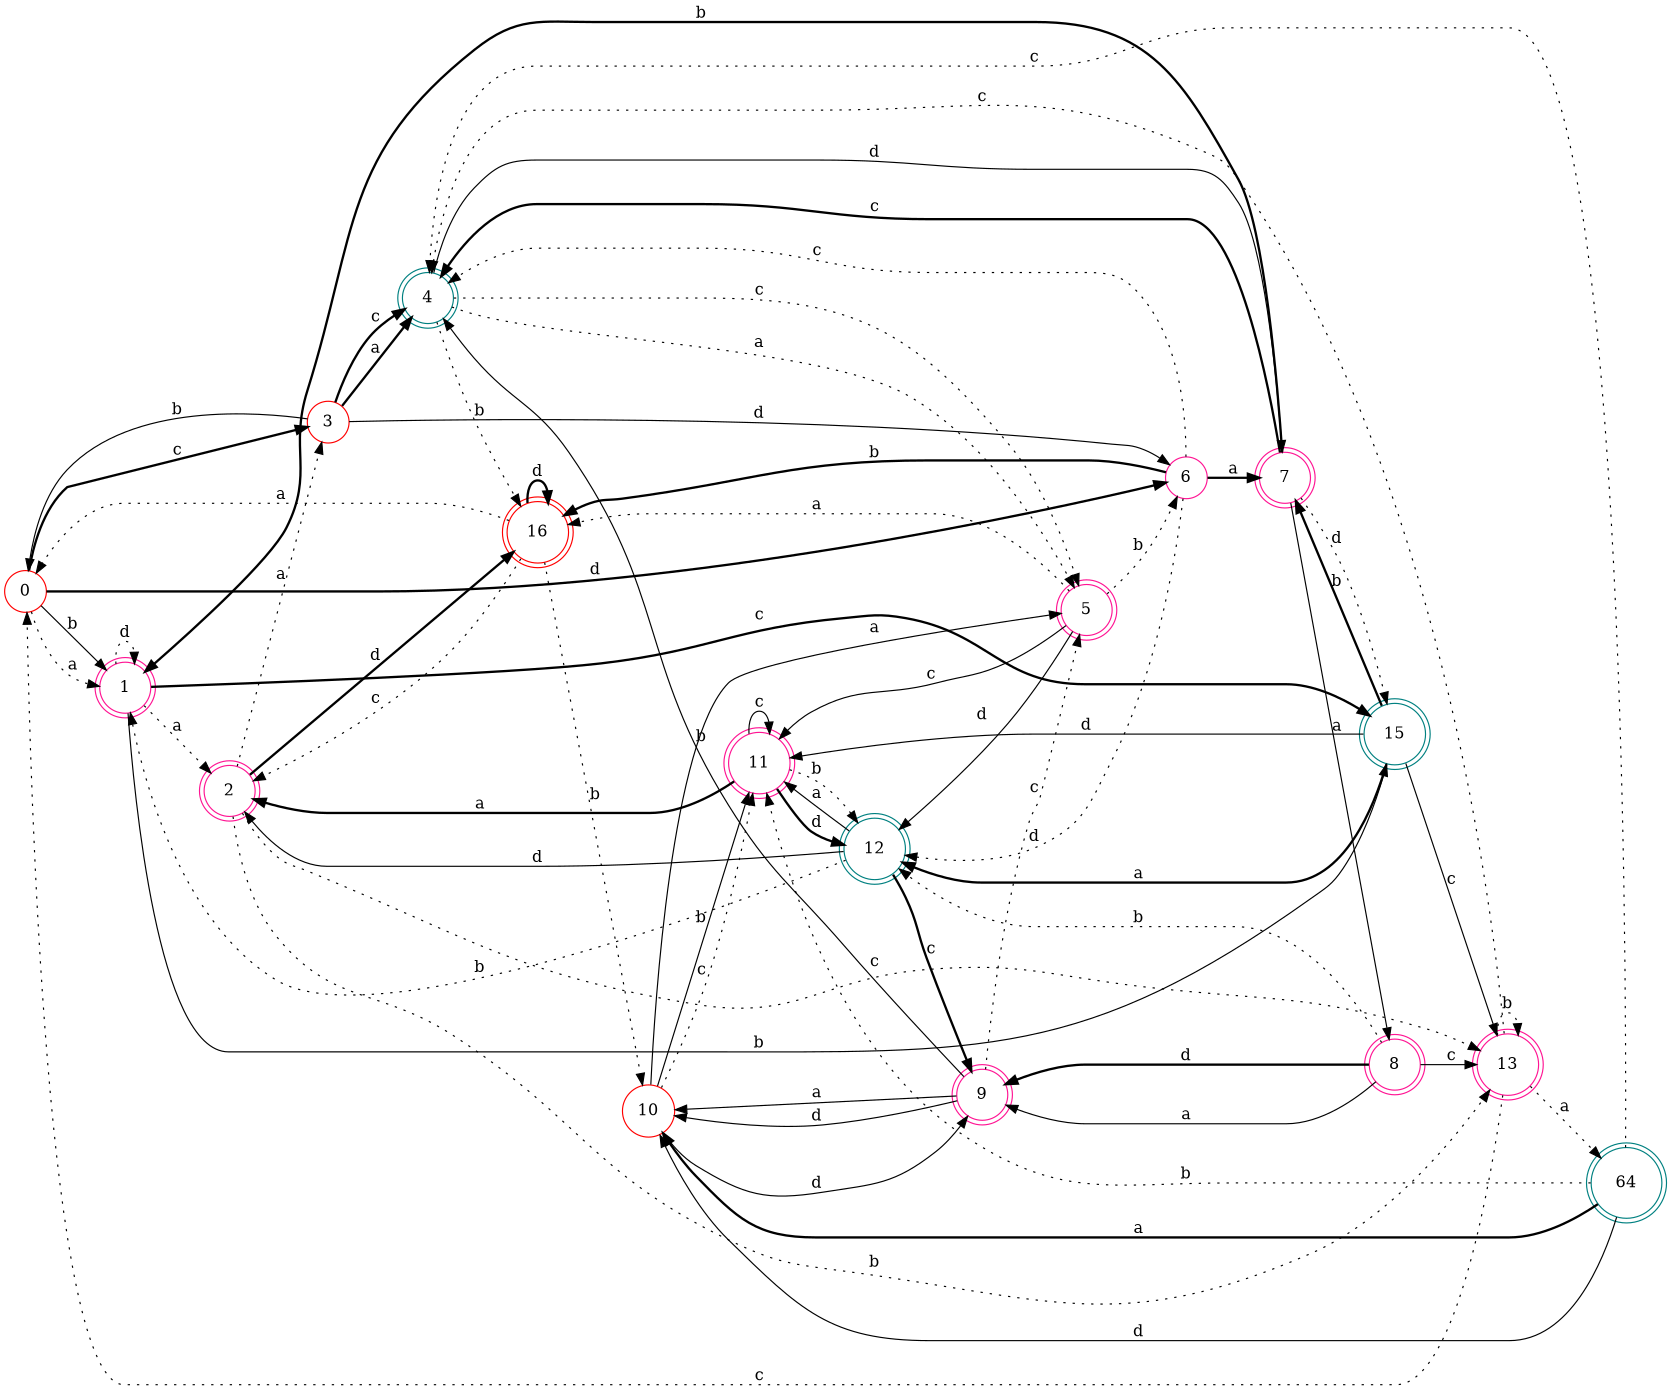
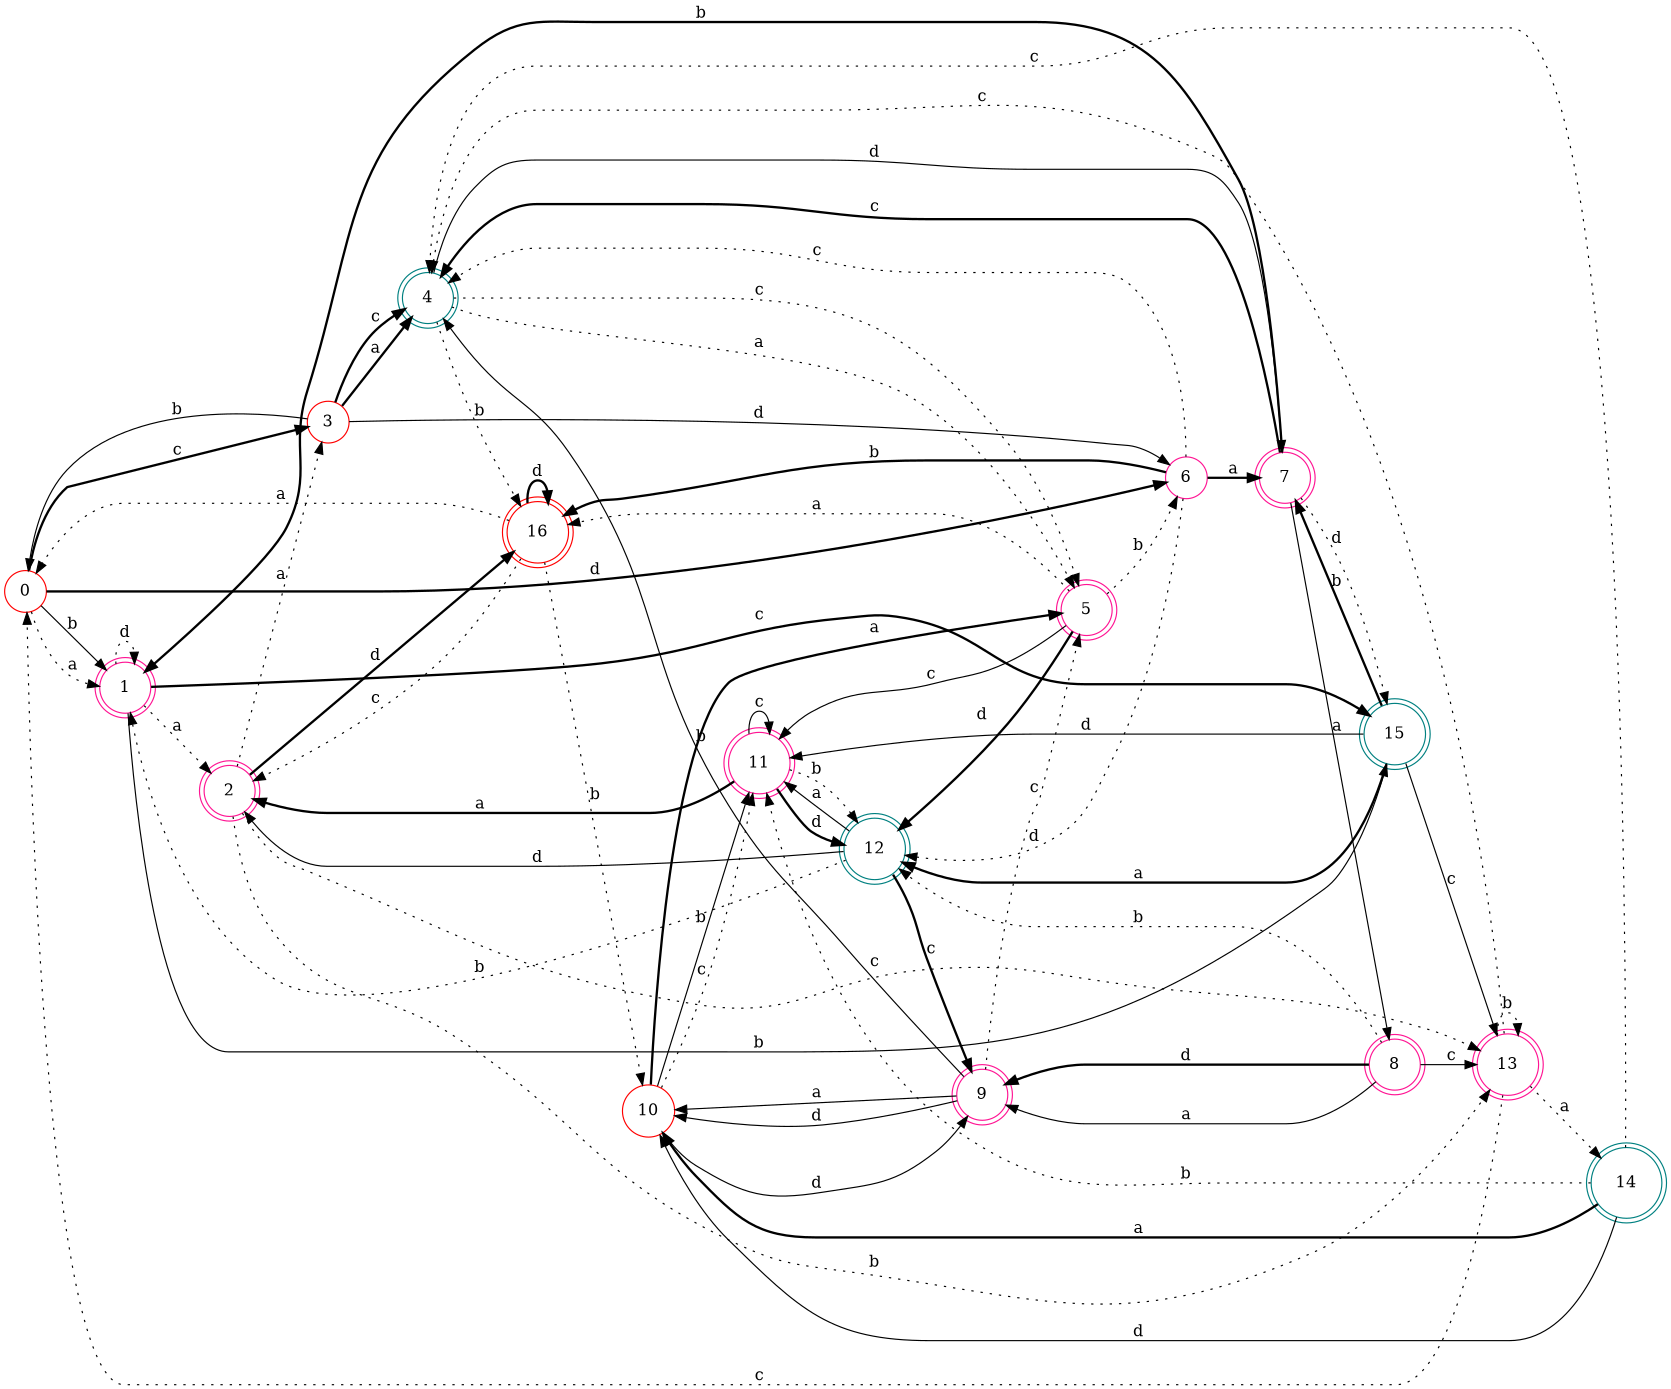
  digraph {
    rankdir=LR
    node [color=deeppink fillcolor=white shape=doublecircle style="rounded,filled"]
    edge [style=dotted]
    n1 [color=red label=0 shape=circle style=filled]
    n2 [label=1]
    n3 [color=red label=3 shape=circle style=filled]
    n4 [label=6 shape=circle style=filled]
    n5 [label=2]
    n6 [color=teal label=15]
    n7 [color=teal label=4]
    n8 [color=red label=16]
    n9 [label=7]
    n10 [color=teal label=12]
    n11 [label=13]
    n12 [label=11]
-   n13 [color=teal label=64]
+   n13 [color=teal label=14]
    n14 [color=red label=10 shape=circle style=filled]
    n15 [label=5]
    n16 [label=8]
    n17 [label=9]
    n1 -> n2 [label=a]
    n1 -> n2 [label=b style=solid]
    n1 -> n3 [label=c style=bold]
    n1 -> n4 [label=d style=bold]
    n2 -> n2 [label=d]
    n2 -> n5 [label=a]
    n2 -> n6 [label=b style=solid]
    n2 -> n6 [label=c style=bold]
    n3 -> n1 [label=b style=solid]
    n3 -> n4 [label=d style=solid]
    n3 -> n7 [label=a style=bold]
    n3 -> n7 [label=c style=bold]
    n4 -> n7 [label=c]
    n4 -> n8 [label=b style=bold]
    n4 -> n9 [label=a style=bold]
    n4 -> n10 [label=d]
    n5 -> n3 [label=a]
    n5 -> n8 [label=d style=bold]
    n5 -> n11 [label=b]
    n5 -> n11 [label=c]
    n6 -> n9 [label=b style=bold]
    n6 -> n10 [label=a style=bold]
    n6 -> n11 [label=c style=solid]
    n6 -> n12 [label=d style=solid]
    n7 -> n8 [label=b]
    n7 -> n9 [label=d style=solid]
    n7 -> n15 [label=a]
    n7 -> n15 [label=c]
    n8 -> n1 [label=a]
    n8 -> n5 [label=c]
    n8 -> n8 [label=d style=bold]
    n8 -> n14 [label=b]
    n9 -> n2 [label=b style=bold]
    n9 -> n6 [label=d]
    n9 -> n7 [label=c style=bold]
    n9 -> n16 [label=a style=solid]
    n10 -> n2 [label=b]
    n10 -> n5 [label=d style=solid]
    n10 -> n12 [label=a style=solid]
    n10 -> n17 [label=c style=bold]
    n11 -> n1 [label=c]
    n11 -> n7 [label=c]
    n11 -> n11 [label=b]
    n11 -> n13 [label=a]
    n12 -> n5 [label=a style=bold]
    n12 -> n10 [label=b]
    n12 -> n10 [label=d style=bold]
    n12 -> n12 [label=c style=solid]
    n13 -> n7 [label=c]
    n13 -> n12 [label=b]
    n13 -> n14 [label=a style=bold]
    n13 -> n14 [label=d style=solid]
    n14 -> n12 [label=b style=solid]
    n14 -> n12 [label=c]
-   n14 -> n15 [label=a style=solid]
+   n14 -> n15 [label=a style=bold]
    n14 -> n17 [label=d style=solid]
    n15 -> n4 [label=b]
    n15 -> n8 [label=a]
-   n15 -> n10 [label=d style=solid]
+   n15 -> n10 [label=d style=bold]
    n15 -> n12 [label=c style=solid]
    n16 -> n10 [label=b]
    n16 -> n11 [label=c style=solid]
    n16 -> n17 [label=a style=solid]
    n16 -> n17 [label=d style=bold]
    n17 -> n7 [label=b style=solid]
    n17 -> n14 [label=a style=solid]
    n17 -> n14 [label=d style=solid]
    n17 -> n15 [label=c]
  }
